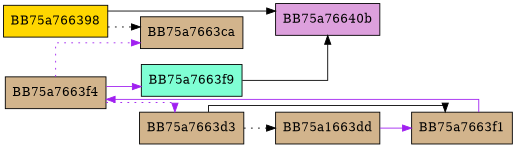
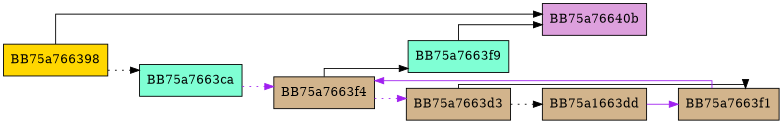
  digraph {
    fontname="DejaVu Serif"
    rankdir=LR
    splines=ortho
    node [fillcolor=tan fontname="DejaVu Serif" shape=box style=filled]
    edge [color=black fontname="DejaVu Serif" style=solid]
    BB75a766398 [fillcolor=gold]
    BB75a76640b [fillcolor=plum]
-   BB75a7663ca
+   BB75a7663ca [fillcolor=aquamarine]
    BB75a7663f4
    BB75a7663d3
    BB75a7663f9 [fillcolor=aquamarine]
    BB75a7663f1
    n8 [label=BB75a1663dd]
    BB75a766398 -> BB75a76640b
    BB75a766398 -> BB75a7663ca [style=dotted]
-   BB75a7663f4 -> BB75a7663ca [color=purple style=dotted]
+   BB75a7663ca -> BB75a7663f4 [color=purple style=dotted]
    BB75a7663f4 -> BB75a7663d3 [color=purple style=dotted]
-   BB75a7663f4 -> BB75a7663f9 [color=purple]
+   BB75a7663f4 -> BB75a7663f9
    BB75a7663d3 -> BB75a7663f1
    BB75a7663d3 -> n8 [style=dotted]
    BB75a7663f9 -> BB75a76640b
    BB75a7663f1 -> BB75a7663f4 [color=purple]
    n8 -> BB75a7663f1 [color=purple]
  }
